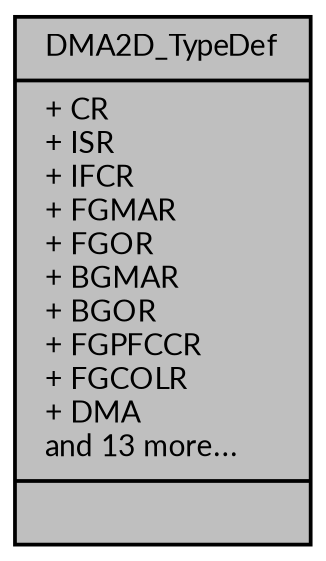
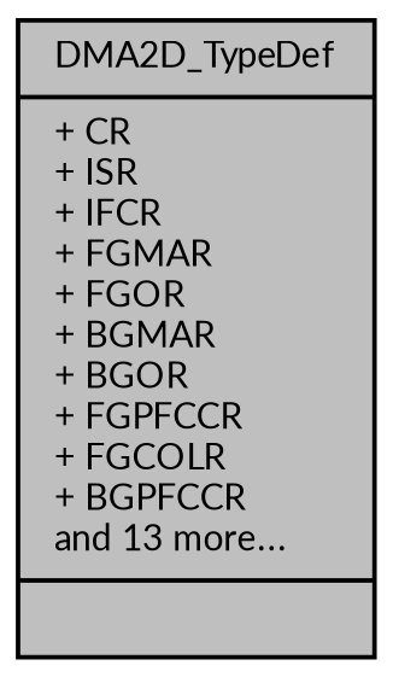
  digraph {
    fontname=Lato
-   n1 [color=black fillcolor=grey75 fontcolor=black fontname=Lato fontsize=8 height=0.2 label="{DMA2D_TypeDef\n|+ CR\l+ ISR\l+ IFCR\l+ FGMAR\l+ FGOR\l+ BGMAR\l+ BGOR\l+ FGPFCCR\l+ FGCOLR\l+ DMA\land 13 more...\l|}" shape=record style=filled width=0.4]
+   n1 [color=black fillcolor=grey75 fontcolor=black fontname=Lato fontsize=8 height=0.2 label="{DMA2D_TypeDef\n|+ CR\l+ ISR\l+ IFCR\l+ FGMAR\l+ FGOR\l+ BGMAR\l+ BGOR\l+ FGPFCCR\l+ FGCOLR\l+ BGPFCCR\land 13 more...\l|}" shape=record style=filled width=0.4]
  }
